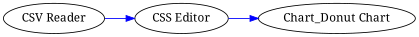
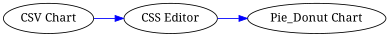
  digraph {
    fontname="Noto Serif"
    rankdir=LR
    node [fontname="Noto Serif"]
    edge [color=blue fontname="Noto Serif" style=solid]
-   n1 [label="CSV Reader"]
+   n1 [label="CSV Chart"]
    n2 [label="CSS Editor"]
-   n3 [label="Chart_Donut Chart"]
+   n3 [label="Pie_Donut Chart"]
    n1 -> n2
    n2 -> n3
  }
